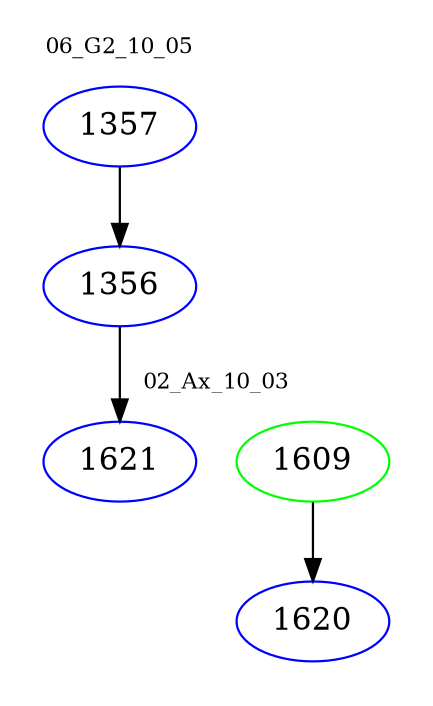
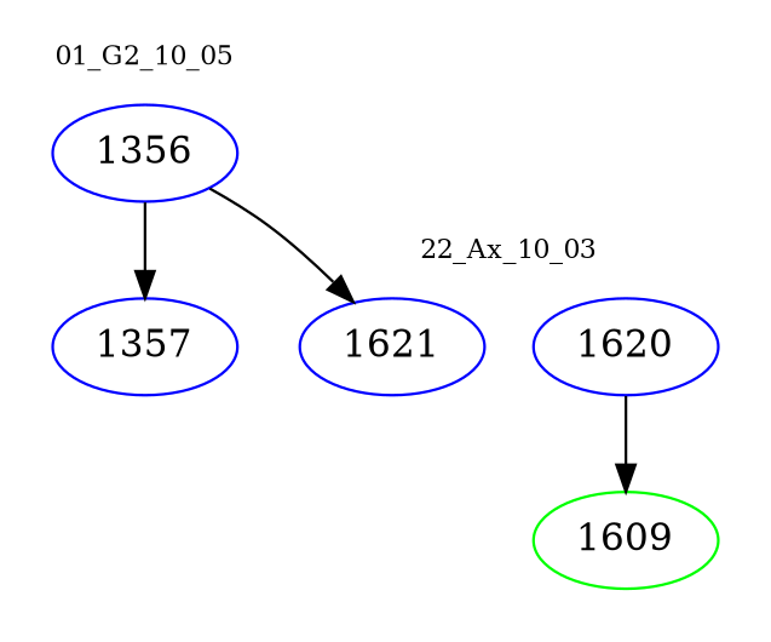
  digraph {
    node [color=blue]
    edge [color=black]
    n1 [label=1620]
    n2 [color=green label=1609]
    n3 [label=1621]
    n4 [label=1357]
    n5 [label=1356]
    subgraph cluster_1 {
      color=white
      fontsize=10
-     label="02_Ax_10_03"
+     label="22_Ax_10_03"
      n1
      n2
      n3
    }
    subgraph cluster_2 {
      color=white
      fontsize=10
-     label="06_G2_10_05"
+     label="01_G2_10_05"
      n4
      n5
    }
-   n2 -> n1
-   n4 -> n5
+   n1 -> n2
+   n5 -> n4
    n5 -> n3
  }
